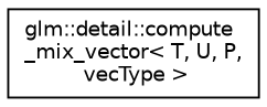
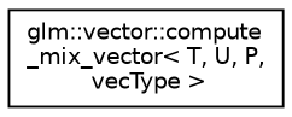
  digraph {
    rankdir=TB
-   n1 [color=black fillcolor=white fontname=Helvetica fontsize=10 height=0.2 label="glm::detail::compute\l_mix_vector\< T, U, P,\l vecType \>" shape=record style=filled width=0.4]
+   n1 [color=black fillcolor=white fontname=Helvetica fontsize=10 height=0.2 label="glm::vector::compute\l_mix_vector\< T, U, P,\l vecType \>" shape=record style=filled width=0.4]
  }
